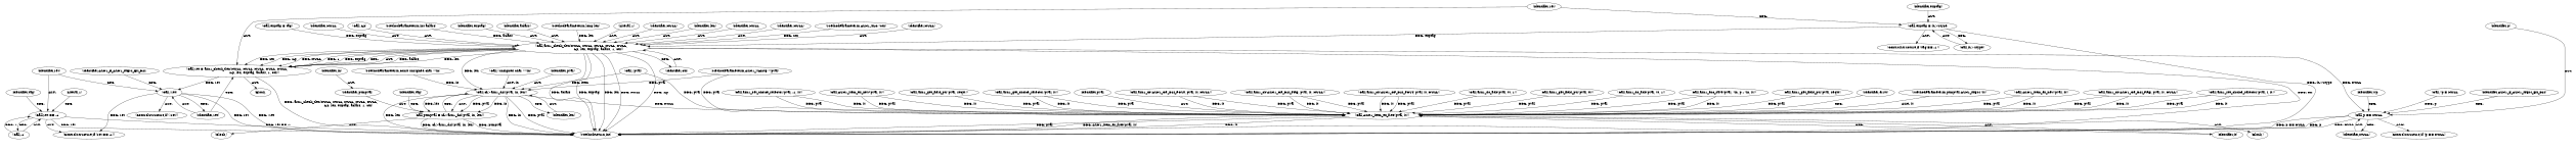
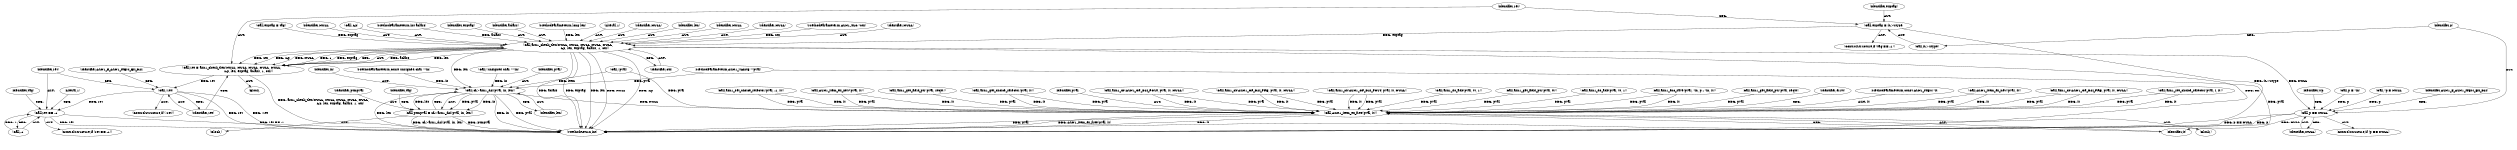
  digraph {
    n1 [label="(Call,exptag = it->utype)"]
    n2 [label="(Call,asn1_check_tlen(NULL, NULL, NULL, NULL, NULL,\n                                  &p, len, exptag, aclass, 1, ctx))"]
    n3 [label="(Call,it->utype)"]
    n4 [label="(ControlStructure,if (tag == -1))"]
    n5 [label="(MethodReturn,int)"]
    n6 [label="(Call,ret = asn1_check_tlen(NULL, NULL, NULL, NULL, NULL,\n                                  &p, len, exptag, aclass, 1, ctx))"]
    n7 [label="(Call,p == NULL)"]
    n8 [label="(Call,cf->asn1_d2i(pval, in, len))"]
    n9 [label="(Identifier,ctx)"]
    n10 [label="(Call,!ret)"]
    n11 [label="(Block,)"]
    n12 [label="(ControlStructure,if (p == NULL))"]
    n13 [label="(Identifier,NULL)"]
    n14 [label="(Call,ptmpval = cf->asn1_d2i(pval, in, len))"]
    n15 [label="(Call,ASN1_item_ex_free(pval, it))"]
    n16 [label="(Identifier,len)"]
    n17 [label="(Call,ret == -1)"]
    n18 [label="(Identifier,ret)"]
    n19 [label="(ControlStructure,if (!ret))"]
    n20 [label="(ControlStructure,if (ret == -1))"]
    n21 [label="(Call,-1)"]
    n22 [label="(Block,)"]
    n23 [label="(Identifier,it)"]
    n24 [label="(Block,)"]
    n25 [label="(Identifier,NULL)"]
    n26 [label="(Call,&p)"]
    n27 [label="(Identifier,ASN1_F_ASN1_ITEM_EX_D2I)"]
    n28 [label="(Identifier,tag)"]
    n29 [label="(Literal,1)"]
    n30 [label="(Identifier,ret)"]
    n31 [label="(MethodParameterIn,int aclass)"]
    n32 [label="(Identifier,aclass)"]
    n33 [label="(MethodParameterIn,long len)"]
    n34 [label="(Identifier,exptag)"]
    n35 [label="(Call,asn1_get_choice_selector(pval, it))"]
    n36 [label="(Identifier,pval)"]
    n37 [label="(Identifier,ret)"]
    n38 [label="(MethodParameterIn,ASN1_VALUE **pval)"]
    n39 [label="(Literal,1)"]
    n40 [label="(Call,asn1_cb(ASN1_OP_D2I_POST, pval, it, NULL))"]
    n41 [label="(Call,*p = NULL)"]
    n42 [label="(Call,asn1_cb(ASN1_OP_D2I_PRE, pval, it, NULL))"]
    n43 [label="(Identifier,tag)"]
    n44 [label="(Identifier,NULL)"]
    n45 [label="(Call,(unsigned char **)in)"]
    n46 [label="(Call,asn1_cb(ASN1_OP_D2I_POST, pval, it, NULL))"]
    n47 [label="(Identifier,len)"]
    n48 [label="(Identifier,NULL)"]
    n49 [label="(Identifier,NULL)"]
    n50 [label="(Call,!pval)"]
    n51 [label="(Identifier,ptmpval)"]
    n52 [label="(Identifier,ASN1_F_ASN1_ITEM_EX_D2I)"]
    n53 [label="(Call,asn1_do_adb(pval, tt, 1))"]
    n54 [label="(Identifier,pval)"]
    n55 [label="(Call,asn1_get_field_ptr(pval, tt))"]
    n56 [label="(Call,asn1_do_adb(pval, tt, 1))"]
    n57 [label="(Call,asn1_enc_save(pval, *in, p - *in, it))"]
    n58 [label="(Identifier,exptag)"]
    n59 [label="(Call,asn1_get_field_ptr(pval, seqtt))"]
    n60 [label="(Identifier,errtt)"]
-   n61 [label="(MethodParameterIn,ptmpval ASN1_ITEM *it)"]
+   n61 [label="(MethodParameterIn,const ASN1_ITEM *it)"]
    n62 [label="(MethodParameterIn,const unsigned char **in)"]
    n63 [label="(Call,ASN1_item_ex_new(pval, it))"]
    n64 [label="(Call,asn1_cb(ASN1_OP_D2I_PRE, pval, it, NULL))"]
    n65 [label="(Identifier,wp)"]
    n66 [label="(Call,asn1_set_choice_selector(pval, i, it))"]
    n67 [label="(Identifier,p)"]
    n68 [label="(MethodParameterIn,ASN1_TLC *ctx)"]
+   n69 [label="(Call,p = *in)"]
    n70 [label="(Identifier,in)"]
    n71 [label="(Call,asn1_set_choice_selector(pval, -1, it))"]
    n72 [label="(Call,ASN1_item_ex_new(pval, it))"]
    n73 [label="(Call,asn1_get_field_ptr(pval, seqtt))"]
    n74 [label="(Identifier,NULL)"]
    n75 [label="(Call,exptag = tag)"]
    n1 -> n2 [label="DDG: exptag"]
-   n1 -> n3 [label="CFG: "]
+   n67 -> n3 [label="CFG: "]
    n1 -> n4 [label="AST: "]
    n1 -> n5 [label="DDG: it->utype"]
    n2 -> n5 [label="DDG: NULL"]
    n2 -> n5 [label="DDG: &p"]
    n2 -> n5 [label="DDG: ctx"]
    n2 -> n5 [label="DDG: aclass"]
    n2 -> n5 [label="DDG: exptag"]
    n2 -> n5 [label="DDG: len"]
    n2 -> n6 [label="AST: "]
    n2 -> n6 [label="DDG: aclass"]
    n2 -> n6 [label="DDG: len"]
    n2 -> n6 [label="DDG: ctx"]
    n2 -> n6 [label="DDG: &p"]
    n2 -> n6 [label="DDG: NULL"]
    n2 -> n6 [label="DDG: 1"]
    n2 -> n6 [label="DDG: exptag"]
    n2 -> n7 [label="DDG: NULL"]
    n2 -> n8 [label="DDG: len"]
    n2 -> n9 [label="CFG: "]
    n3 -> n1 [label="AST: "]
    n6 -> n2 [label="CFG: "]
    n6 -> n5 [label="DDG: asn1_check_tlen(NULL, NULL, NULL, NULL, NULL,\n                                  &p, len, exptag, aclass, 1, ctx)"]
    n6 -> n10 [label="DDG: ret"]
    n6 -> n11 [label="AST: "]
    n7 -> n5 [label="DDG: NULL"]
    n7 -> n5 [label="DDG: p == NULL"]
    n7 -> n5 [label="DDG: p"]
-   n7 -> n12 [label="ASN: "]
+   n7 -> n12 [label="AST: "]
    n7 -> n13 [label="CFG: "]
    n8 -> n5 [label="DDG: in"]
    n8 -> n5 [label="DDG: pval"]
    n8 -> n5 [label="DDG: len"]
    n8 -> n14 [label="AST: "]
    n8 -> n14 [label="DDG: pval"]
    n8 -> n14 [label="DDG: in"]
    n8 -> n14 [label="DDG: len"]
    n8 -> n15 [label="DDG: NULL"]
    n8 -> n16 [label="CFG: "]
    n9 -> n2 [label="AST: "]
    n10 -> n5 [label="DDG: !ret"]
    n10 -> n5 [label="DDG: ret"]
-   n10 -> n20 [label="DDG: ret"]
+   n10 -> n17 [label="DDG: ret"]
    n10 -> n18 [label="CFG: "]
    n10 -> n19 [label="AST: "]
    n13 -> n7 [label="AST: "]
    n14 -> n5 [label="DDG: cf->asn1_d2i(pval, in, len)"]
    n14 -> n5 [label="DDG: ptmpval"]
    n14 -> n8 [label="CFG: "]
    n14 -> n22 [label="AST: "]
    n15 -> n5 [label="DDG: it"]
    n15 -> n5 [label="DDG: pval"]
    n15 -> n5 [label="DDG: ASN1_item_ex_free(pval, it)"]
    n15 -> n23 [label="CFG: "]
    n15 -> n24 [label="AST: "]
    n16 -> n8 [label="AST: "]
    n17 -> n5 [label="DDG: ret"]
    n17 -> n5 [label="DDG: ret == -1"]
    n17 -> n20 [label="AST: "]
    n17 -> n21 [label="CFG: "]
    n18 -> n6 [label="CFG: "]
    n18 -> n10 [label="AST: "]
    n21 -> n17 [label="AST: "]
    n21 -> n17 [label="DDG: 1"]
    n23 -> n15 [label="AST: "]
    n25 -> n2 [label="AST: "]
    n26 -> n2 [label="AST: "]
    n27 -> n10 [label="CFG: "]
    n28 -> n14 [label="CFG: "]
    n29 -> n17 [label="CFG: "]
    n30 -> n1 [label="CFG: "]
    n30 -> n6 [label="AST: "]
    n31 -> n2 [label="DDG: aclass"]
    n32 -> n2 [label="AST: "]
    n33 -> n2 [label="DDG: len"]
    n34 -> n1 [label="AST: "]
    n35 -> n15 [label="DDG: pval"]
    n35 -> n15 [label="DDG: it"]
    n36 -> n15 [label="AST: "]
    n37 -> n10 [label="CFG: "]
    n37 -> n17 [label="AST: "]
    n38 -> n8 [label="DDG: pval"]
-   n38 -> n15 [label="DDG: pval"]
+   n38 -> n23 [label="DDG: pval"]
    n39 -> n2 [label="AST: "]
    n40 -> n15 [label="DDG: pval"]
    n40 -> n15 [label="DDG: it"]
    n41 -> n7 [label="DDG: p"]
    n42 -> n15 [label="DDG: pval"]
    n42 -> n15 [label="DDG: it"]
    n43 -> n17 [label="CFG: "]
    n44 -> n2 [label="AST: "]
-   n45 -> n8 [label="AST: in"]
+   n45 -> n8 [label="DDG: in"]
    n46 -> n15 [label="DDG: pval"]
    n46 -> n15 [label="DDG: it"]
    n47 -> n2 [label="AST: "]
    n48 -> n2 [label="AST: "]
    n49 -> n2 [label="AST: "]
    n50 -> n8 [label="DDG: item"]
    n50 -> n15 [label="DDG: pval"]
    n51 -> n14 [label="AST: "]
    n52 -> n7 [label="CFG: "]
    n53 -> n15 [label="DDG: pval"]
    n54 -> n8 [label="AST: "]
    n55 -> n15 [label="DDG: pval"]
    n56 -> n15 [label="DDG: pval"]
    n57 -> n15 [label="DDG: pval"]
    n57 -> n15 [label="DDG: it"]
    n58 -> n2 [label="AST: "]
    n59 -> n15 [label="DDG: pval"]
    n60 -> n15 [label="CFG: "]
    n61 -> n15 [label="ASN: it"]
    n62 -> n8 [label="DDG: in"]
    n63 -> n15 [label="DDG: pval"]
    n63 -> n15 [label="DDG: it"]
    n64 -> n15 [label="DDG: pval"]
    n64 -> n15 [label="DDG: it"]
    n65 -> n7 [label="CFG: "]
    n66 -> n15 [label="DDG: pval"]
    n66 -> n15 [label="DDG: it"]
    n67 -> n7 [label="AST: "]
    n68 -> n2 [label="DDG: ctx"]
-   n70 -> n51 [label="AST: "]
+   n69 -> n7 [label="DDG: p"]
+   n70 -> n8 [label="AST: "]
    n71 -> n15 [label="DDG: pval"]
    n71 -> n15 [label="DDG: it"]
    n72 -> n15 [label="DDG: pval"]
    n72 -> n15 [label="DDG: it"]
    n73 -> n15 [label="DDG: pval"]
    n74 -> n2 [label="AST: "]
    n75 -> n2 [label="DDG: exptag"]
  }
